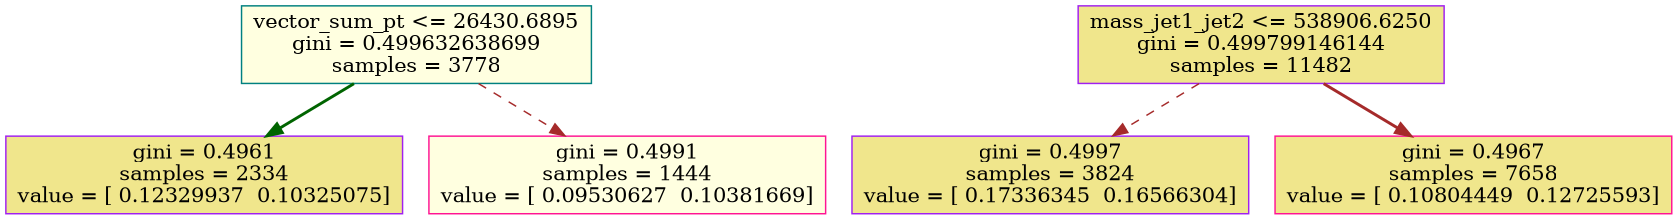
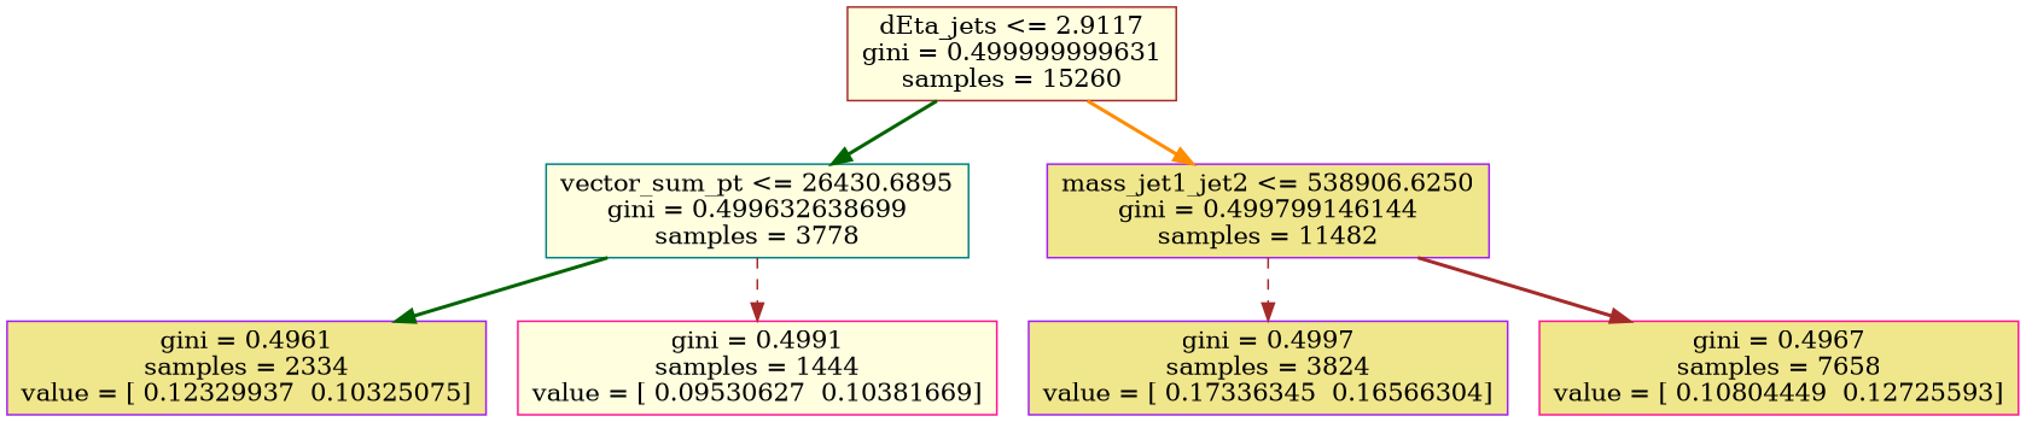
  digraph {
    node [shape=box style=filled fillcolor=khaki color=purple]
    edge [color=brown style=bold]
+   n1 [label="dEta_jets <= 2.9117\ngini = 0.499999999631\nsamples = 15260" fillcolor=lightyellow color=brown]
    n2 [label="vector_sum_pt <= 26430.6895\ngini = 0.499632638699\nsamples = 3778" fillcolor=lightyellow color=teal]
    n3 [label="mass_jet1_jet2 <= 538906.6250\ngini = 0.499799146144\nsamples = 11482"]
    n4 [label="gini = 0.4961\nsamples = 2334\nvalue = [ 0.12329937  0.10325075]"]
    n5 [label="gini = 0.4991\nsamples = 1444\nvalue = [ 0.09530627  0.10381669]" fillcolor=lightyellow color=deeppink]
    n6 [label="gini = 0.4997\nsamples = 3824\nvalue = [ 0.17336345  0.16566304]"]
    n7 [label="gini = 0.4967\nsamples = 7658\nvalue = [ 0.10804449  0.12725593]" color=deeppink]
+   n1 -> n2 [color=darkgreen]
+   n1 -> n3 [color=darkorange]
    n2 -> n4 [color=darkgreen]
    n2 -> n5 [style=dashed]
    n3 -> n6 [style=dashed]
    n3 -> n7
  }
